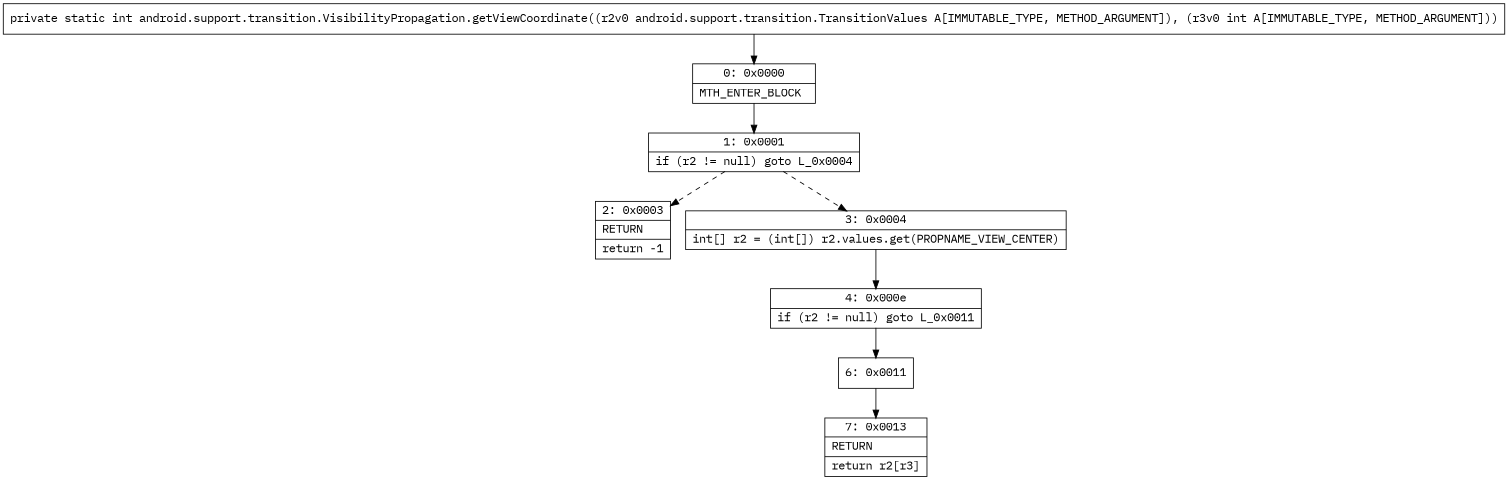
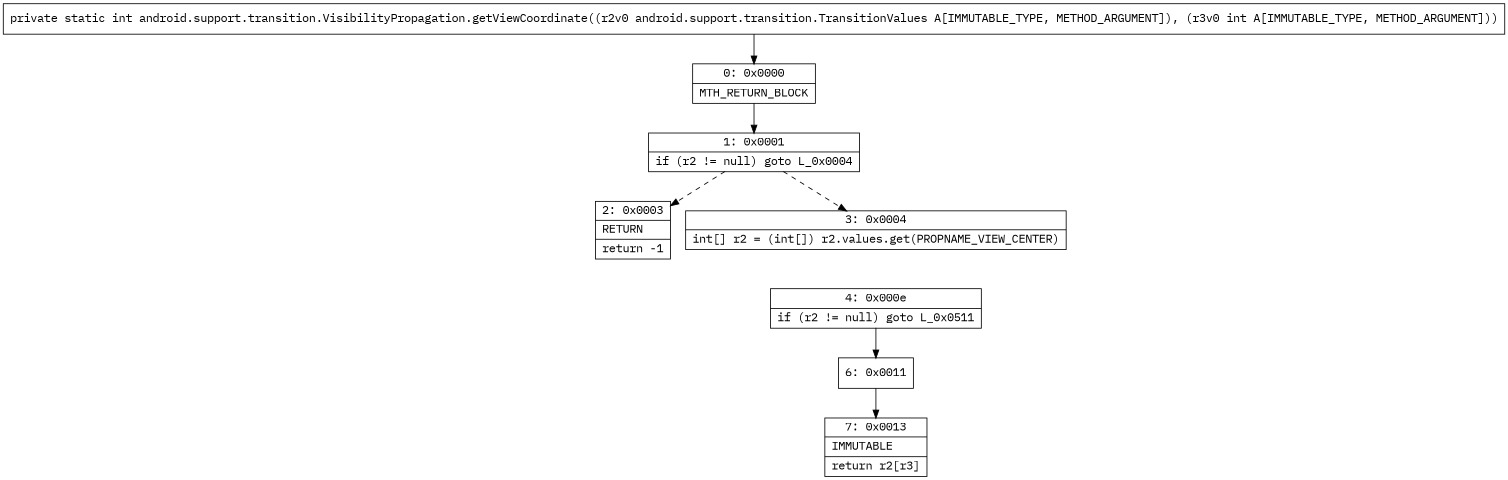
  digraph {
    fontname="IBM Plex Mono"
    node [fontname="IBM Plex Mono" shape=record]
    edge [fontname="IBM Plex Mono"]
-   n1 [label="{0\:\ 0x0000|MTH_ENTER_BLOCK\l}"]
+   n1 [label="{0\:\ 0x0000|MTH_RETURN_BLOCK\l}"]
    n2 [label="{1\:\ 0x0001|if (r2 != null) goto L_0x0004\l}"]
    n3 [label="{2\:\ 0x0003|RETURN\l|return \-1\l}"]
    n4 [label="{3\:\ 0x0004|int[] r2 = (int[]) r2.values.get(PROPNAME_VIEW_CENTER)\l}"]
-   n5 [label="{4\:\ 0x000e|if (r2 != null) goto L_0x0011\l}"]
+   n5 [label="{4\:\ 0x000e|if (r2 != null) goto L_0x0511\l}"]
    n6 [label="{6\:\ 0x0011}"]
-   n7 [label="{7\:\ 0x0013|RETURN\l|return r2[r3]\l}"]
+   n7 [label="{7\:\ 0x0013|IMMUTABLE\l|return r2[r3]\l}"]
    n8 [label="{private static int android.support.transition.VisibilityPropagation.getViewCoordinate((r2v0 android.support.transition.TransitionValues A[IMMUTABLE_TYPE, METHOD_ARGUMENT]), (r3v0 int A[IMMUTABLE_TYPE, METHOD_ARGUMENT])) }"]
    n1 -> n2
    n2 -> n3 [style=dashed]
    n2 -> n4 [style=dashed]
-   n4 -> n5
    n5 -> n6
    n6 -> n7
    n8 -> n1
  }
